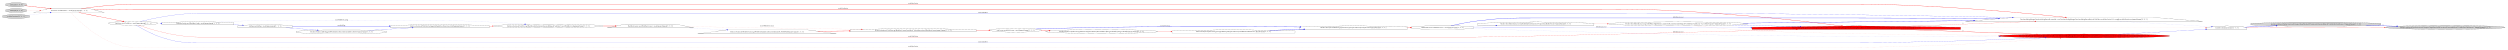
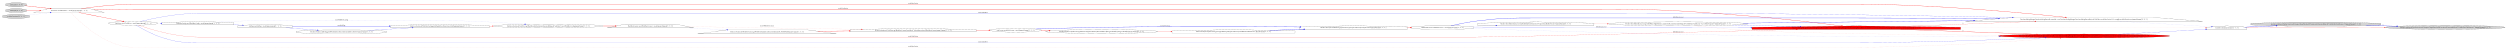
  digraph {
    fontname="EB Garamond"
    rankdir=LR
    node [fillcolor=white fontname="EB Garamond" shape=house style=filled]
    edge [arrowhead=diamond color=blue fontname="EB Garamond" style=bold]
    n1 [label="WorkflowContext mockWorkflowContext = mock()@@@10@@@['1', '1', '1']" shape=trapezium]
    n2 [label="Mockito.when(mockTaskDriver.getWorkflowContext(\"workflow1\")).thenReturn(mockWorkflowContext)@@@12@@@['1', '1', '1']"]
    n3 [label="Mockito.when(mockWorkflowContext.getWorkflowState()).thenReturn(TaskState.IN_PROGRESS)@@@11@@@['1', '1', '1']" shape=trapezium]
    n4 [label="JobContext mockJobContext = mock()@@@13@@@['1', '1', '1']" shape=ellipse]
    n5 [fillcolor=lightgray label="testOneJob['1', '0', '0']" shape=octagon]
    n6 [label="YarnService mockYarnService = mock()@@@3@@@['1', '1', '1']" shape=trapezium]
    n7 [fillcolor=red label="YarnAutoScalingManager.YarnAutoScalingRunnable runnable = new YarnAutoScalingManager.YarnAutoScalingRunnable(mockTaskDriver,mockYarnService,1,1,10,noopQueue,helixDataAccessor)@@@20@@@['1', '0', '0']"]
    n8 [label="YarnAutoScalingManager.YarnAutoScalingRunnable runnable = new YarnAutoScalingManager.YarnAutoScalingRunnable(mockTaskDriver,mockYarnService,1,1,1,noopQueue,helixDataAccessor)@@@20@@@['0', '0', '1']" shape=trapezium]
    n9 [label="TaskDriver mockTaskDriver = mock()@@@4@@@['1', '1', '1']" shape=ellipse]
    n10 [fillcolor=red label="YarnAutoScalingManager.YarnAutoScalingRunnable runnable = new YarnAutoScalingManager.YarnAutoScalingRunnable(mockTaskDriver,mockYarnService,1,1,10,1.0,noopQueue,helixDataAccessor)@@@20@@@['0', '1', '0']" shape=ellipse]
    n11 [label="Mockito.when(mockTaskDriver.getJobContext(\"job1\")).thenReturn(mockJobContext)@@@16@@@['1', '1', '1']"]
    n12 [label="HelixDataAccessor helixDataAccessor = mock()@@@17@@@['1', '1', '1']" shape=octagon]
    n13 [label="Mockito.when(helixDataAccessor.keyBuilder()).thenReturn(new PropertyKey.Builder(\"cluster\"))@@@18@@@['1', '1', '1']"]
    n14 [label="Mockito.when(mockJobContext.getPartitionSet()).thenReturn(ImmutableSet.of(Integer.valueOf(1),Integer.valueOf(2)))@@@14@@@['1', '1', '1']" shape=ellipse]
    n15 [label="Mockito.when(mockJobContext.getAssignedParticipant(2)).thenReturn(\"GobblinYarnTaskRunner-1\")@@@15@@@['1', '1', '1']"]
    n16 [label="Mockito.when(mockJobDag.getAllNodes()).thenReturn(ImmutableSet.of(\"job1\"))@@@7@@@['1', '1', '1']" shape=octagon]
    n17 [label="Mockito.when(mockWorkflowConfig.getJobDag()).thenReturn(mockJobDag)@@@8@@@['1', '1', '1']"]
    n18 [label="Mockito.when(mockTaskDriver.getWorkflows()).thenReturn(ImmutableMap.of(\"workflow1\",mockWorkflowConfig))@@@9@@@['1', '1', '1']" shape=ellipse]
    n19 [label="Mockito.when(helixDataAccessor.getChildValuesMap(Mockito.any())).thenReturn(ImmutableMap.of(\"GobblinYarnTaskRunner-1\",new HelixProperty(\"\")))@@@19@@@['1', '1', '1']" shape=ellipse]
    n20 [fillcolor=lightgray label="Mockito.verify(mockYarnService,times(1)).requestTargetNumberOfContainers(2,ImmutableSet.of(\"GobblinYarnTaskRunner-1\"))@@@22@@@['1', '1', '0']" shape=octagon]
    n21 [fillcolor=lightgray label="Mockito.verify(mockYarnService,times(1)).requestTargetNumberOfContainers(1,ImmutableSet.of(\"GobblinYarnTaskRunner-1\"))@@@22@@@['0', '0', '1']" shape=ellipse]
    n22 [label="runnable.run()@@@21@@@['1', '1', '1']"]
    n23 [label="WorkflowConfig mockWorkflowConfig = mock()@@@5@@@['1', '1', '1']"]
    n24 [label="JobDag mockJobDag = mock()@@@6@@@['1', '1', '1']"]
    n25 [fillcolor=lightgray label="testOneJob['0', '1', '0']" shape=octagon]
    n26 [fillcolor=lightgray label="testMaxContainers['0', '0', '1']" shape=octagon]
    n1 -> n2 [color=red label=mockWorkflowContext style=dotted]
    n1 -> n3 [style=dotted]
    n2 -> n4 [color=red]
    n3 -> n2 [arrowhead=normal color=red]
    n4 -> n11 [label=mockJobContext]
    n4 -> n14 [color=red]
    n5 -> n6 [arrowhead=normal color=red]
    n6 -> n7 [color=red label=mockYarnService]
    n6 -> n8 [arrowhead=normal color=red label=mockYarnService]
    n6 -> n9 [color=red]
    n6 -> n10 [color=red label=mockYarnService style=dotted]
    n7 -> n8 [color=red label=0 style=solid]
    n7 -> n10 [arrowhead=normal color=red label=0]
    n7 -> n22 [arrowhead=normal color=red style=dotted]
    n8 -> n22 [arrowhead=normal style=dotted]
    n9 -> n7 [color=red label=mockTaskDriver style=solid]
    n9 -> n8 [label=mockTaskDriver style=solid]
    n9 -> n10 [arrowhead=normal label=mockTaskDriver style=solid]
    n9 -> n23 [style=dotted]
    n10 -> n22 [style=solid]
    n11 -> n12 [color=red]
    n12 -> n7 [label=helixDataAccessor style=solid]
    n12 -> n8 [arrowhead=normal label=helixDataAccessor]
    n12 -> n10 [arrowhead=normal label=helixDataAccessor style=dotted]
    n12 -> n13 [style=dotted]
    n13 -> n19 [arrowhead=normal color=red style=solid]
    n14 -> n15 [color=red style=solid]
    n15 -> n11
    n16 -> n17 [arrowhead=normal style=solid]
    n17 -> n18 [arrowhead=normal color=red style=solid]
    n18 -> n1 [color=red]
    n19 -> n7 [arrowhead=normal style=solid]
    n19 -> n8 [arrowhead=normal]
    n19 -> n10 [arrowhead=normal color=red style=dotted]
    n20 -> n21 [label=0]
    n22 -> n20 [arrowhead=normal]
    n22 -> n21 [arrowhead=normal color=red style=solid]
    n23 -> n18 [label=mockWorkflowConfig style=dotted]
    n23 -> n24 [arrowhead=normal style=solid]
    n24 -> n16 [style=solid]
    n24 -> n17 [arrowhead=normal label=mockJobDag]
-   n25 -> n6 [arrowhead=normal color=red style=dotted]
+   n25 -> n6 [arrowhead=normal color=red]
    n26 -> n6 [style=dotted]
  }
